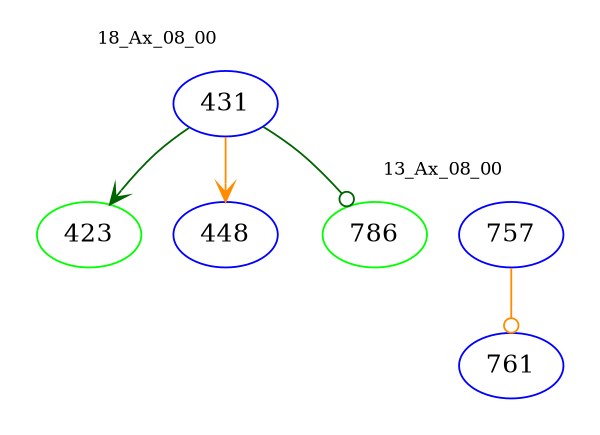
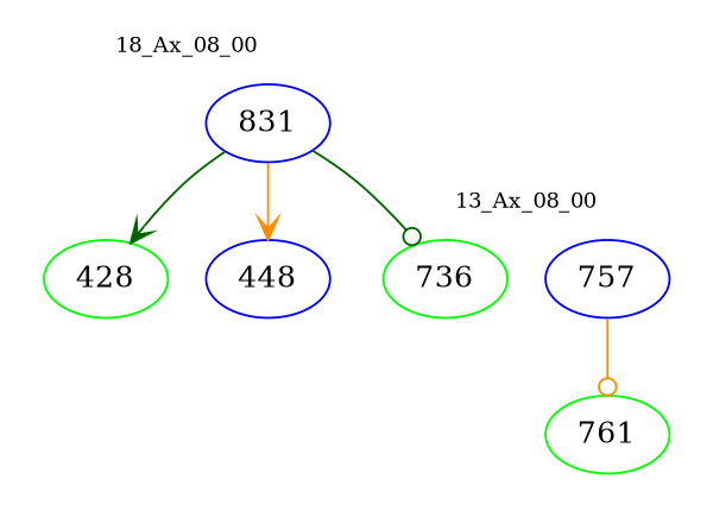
  digraph {
    node [color=blue]
    edge [arrowhead=vee color=darkgreen]
-   n1 [label=431]
-   n2 [color=green label=423]
+   n1 [label=831]
+   n2 [color=green label=428]
    n3 [label=448]
    n4 [label=757]
-   n5 [color=green label=786]
-   n6 [label=761]
+   n5 [color=green label=736]
+   n6 [color=green label=761]
    subgraph cluster_1 {
      color=white
      fontsize=10
      label="18_Ax_08_00"
      n1
      n2
      n3
    }
    subgraph cluster_2 {
      color=white
      fontsize=10
      label="13_Ax_08_00"
      n4
      n5
      n6
    }
    n1 -> n2
    n1 -> n3 [color=darkorange]
    n1 -> n5 [arrowhead=odot]
    n4 -> n6 [arrowhead=odot color=darkorange]
  }
